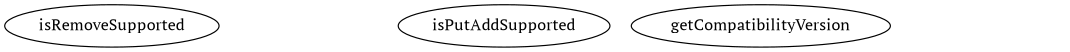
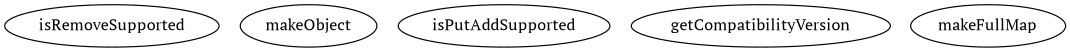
  digraph {
    fontname="PT Serif"
    node [fontname="PT Serif"]
    isRemoveSupported
+   makeObject
    isPutAddSupported
    getCompatibilityVersion
+   makeFullMap
  }
